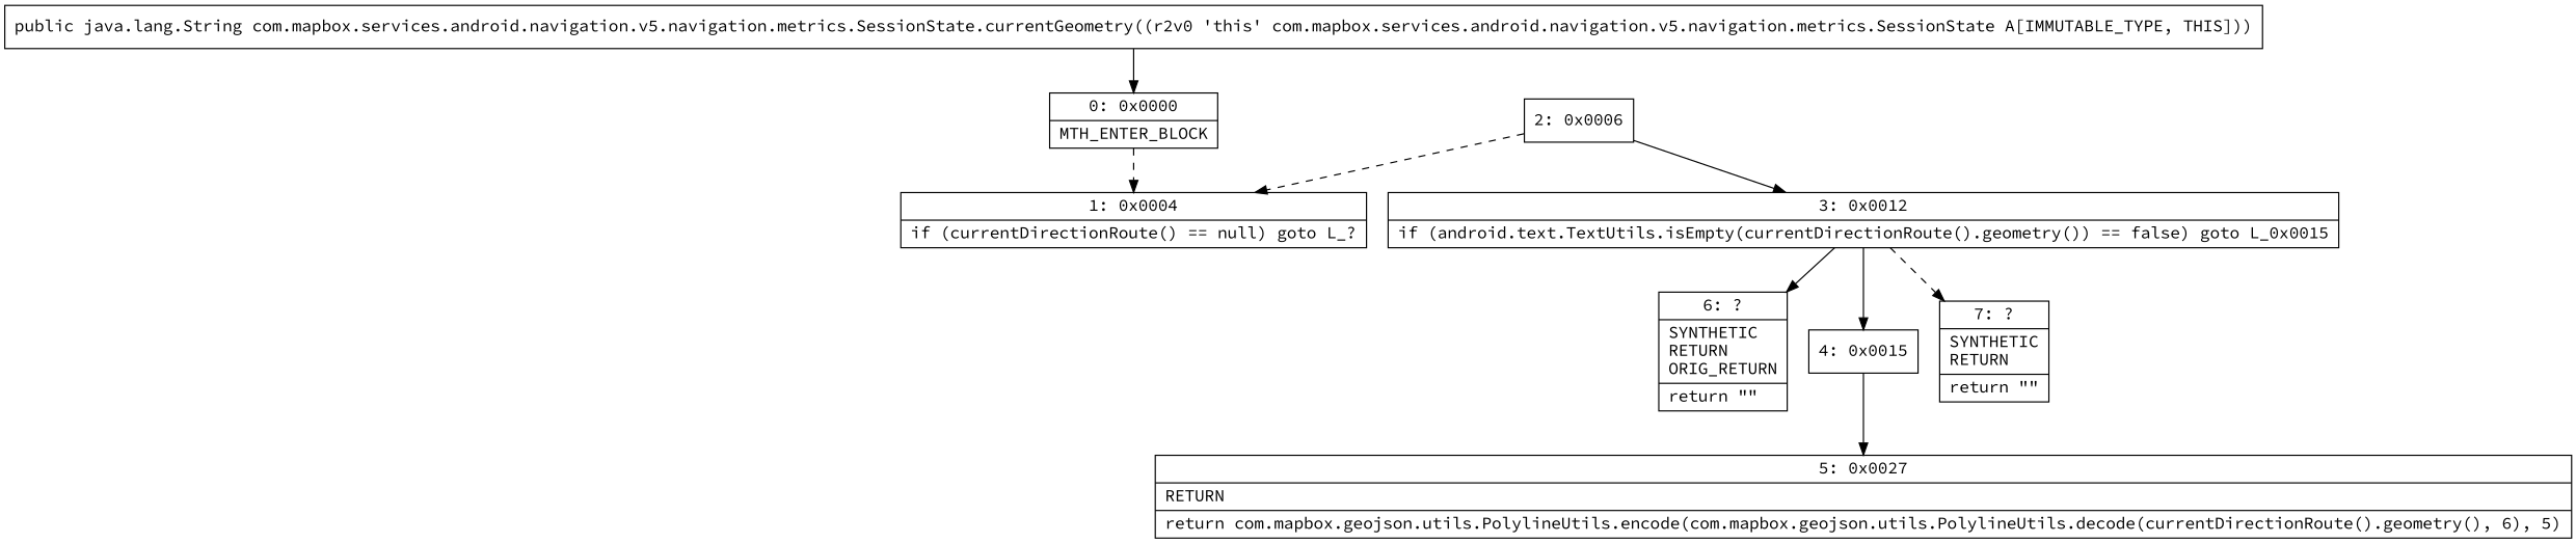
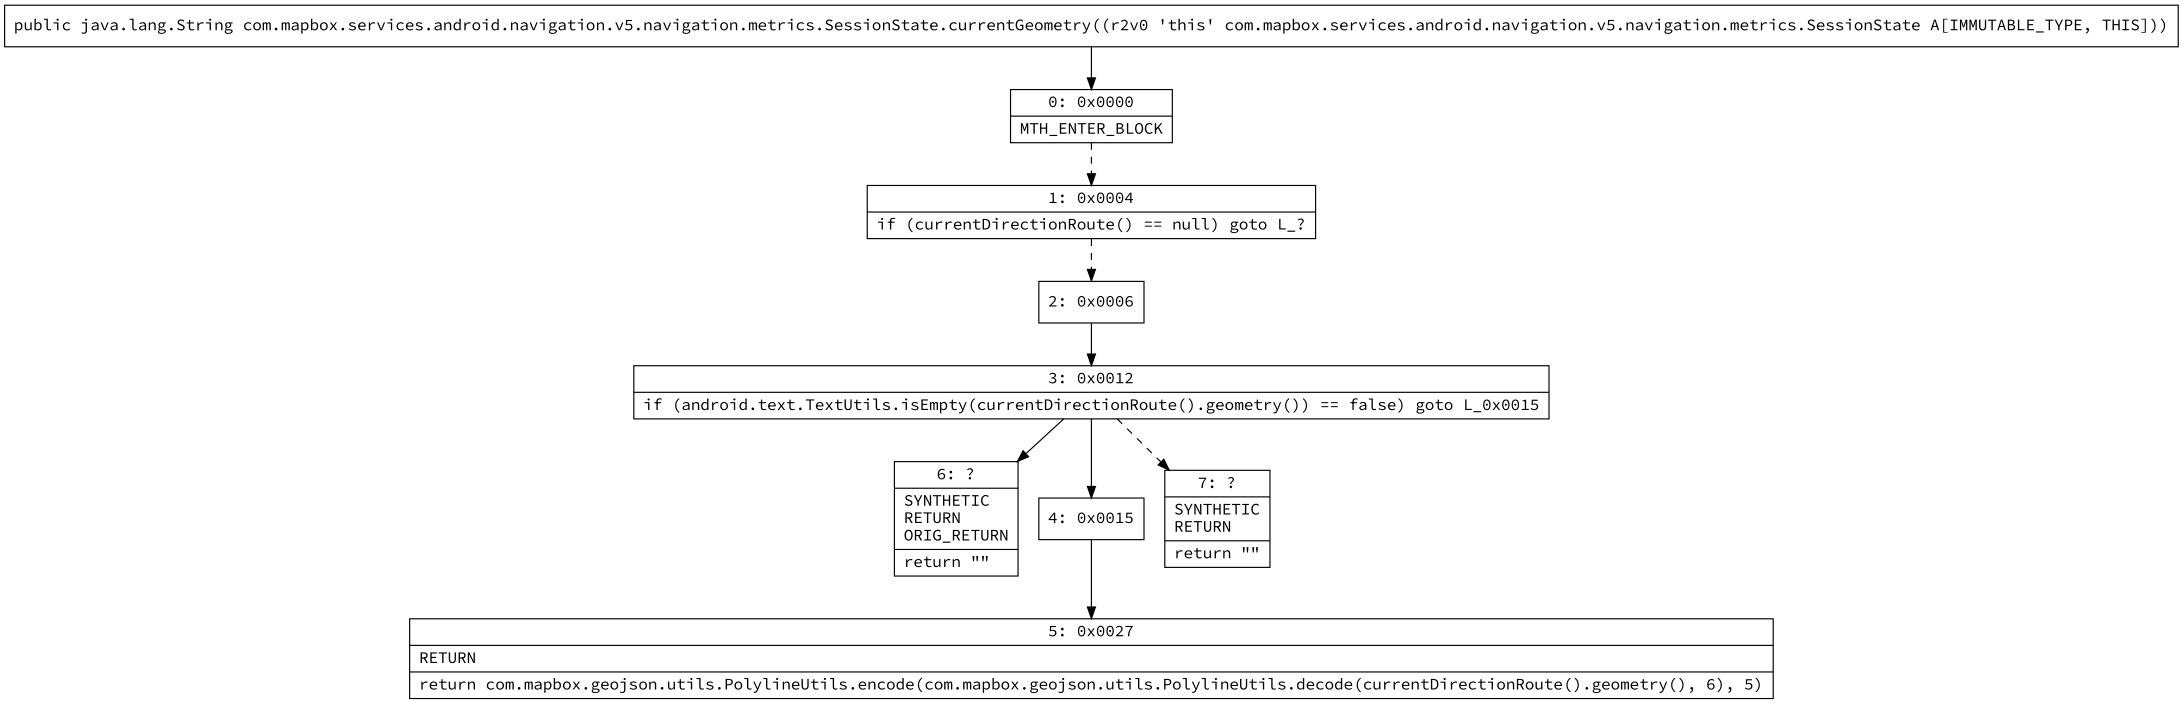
  digraph {
    fontname="Source Code Pro"
    node [fontname="Source Code Pro" shape=record]
    edge [fontname="Source Code Pro"]
    n1 [label="{0\:\ 0x0000|MTH_ENTER_BLOCK\l}"]
    n2 [label="{1\:\ 0x0004|if (currentDirectionRoute() == null) goto L_?\l}"]
    n3 [label="{2\:\ 0x0006}"]
    n4 [label="{3\:\ 0x0012|if (android.text.TextUtils.isEmpty(currentDirectionRoute().geometry()) == false) goto L_0x0015\l}"]
    n5 [label="{6\:\ ?|SYNTHETIC\lRETURN\lORIG_RETURN\l|return \"\"\l}"]
    n6 [label="{4\:\ 0x0015}"]
    n7 [label="{7\:\ ?|SYNTHETIC\lRETURN\l|return \"\"\l}"]
    n8 [label="{5\:\ 0x0027|RETURN\l|return com.mapbox.geojson.utils.PolylineUtils.encode(com.mapbox.geojson.utils.PolylineUtils.decode(currentDirectionRoute().geometry(), 6), 5)\l}"]
    n9 [label="{public java.lang.String com.mapbox.services.android.navigation.v5.navigation.metrics.SessionState.currentGeometry((r2v0 'this' com.mapbox.services.android.navigation.v5.navigation.metrics.SessionState A[IMMUTABLE_TYPE, THIS])) }"]
    n1 -> n2 [style=dashed]
-   n3 -> n2 [style=dashed]
+   n2 -> n3 [style=dashed]
    n3 -> n4
    n4 -> n5
    n4 -> n6
    n4 -> n7 [style=dashed]
    n6 -> n8
    n9 -> n1
  }
